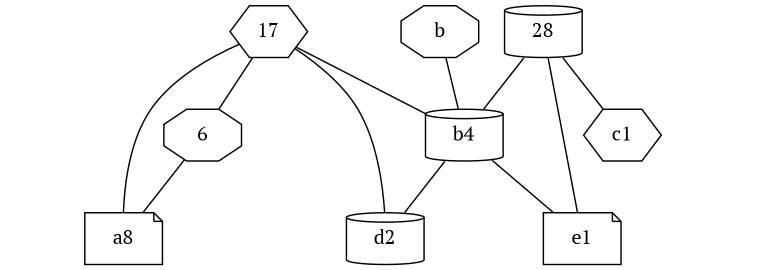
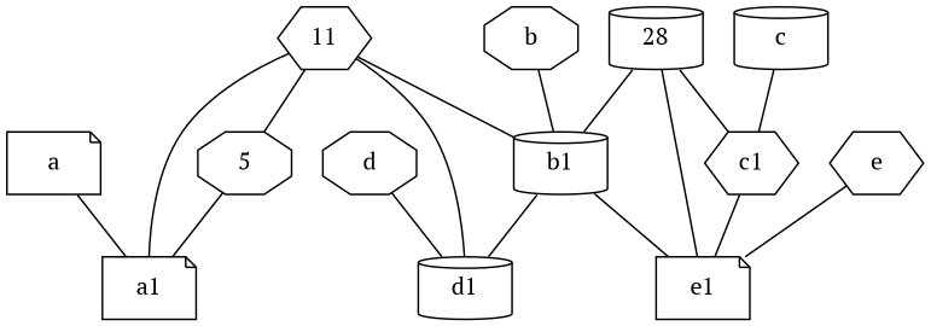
  graph {
    fontname="PT Serif"
    node [fontname="PT Serif" labelfontsize=50 shape=cylinder]
    edge [fontname="PT Serif"]
-   a1 [shape=note label=a8]
+   a [shape=note]
+   a1 [shape=note]
    e1 [shape=note]
    c1 [shape=hexagon]
+   c
    b [shape=octagon]
-   b1 [label=b4]
-   d1 [label=d2]
-   11 [shape=hexagon label=17]
-   6 [shape=octagon]
+   b1
+   d1
+   d [shape=octagon]
+   e [shape=hexagon]
+   11 [shape=hexagon]
+   6 [shape=octagon label=5]
    n13 [label=28]
+   a -- a1
+   c1 -- e1
+   c -- c1
    b -- b1
    b1 -- e1
    b1 -- d1
+   d -- d1
+   e -- e1
    11 -- a1
    11 -- b1
    11 -- d1
    11 -- 6
    6 -- a1
    n13 -- e1
    n13 -- c1
    n13 -- b1
  }
